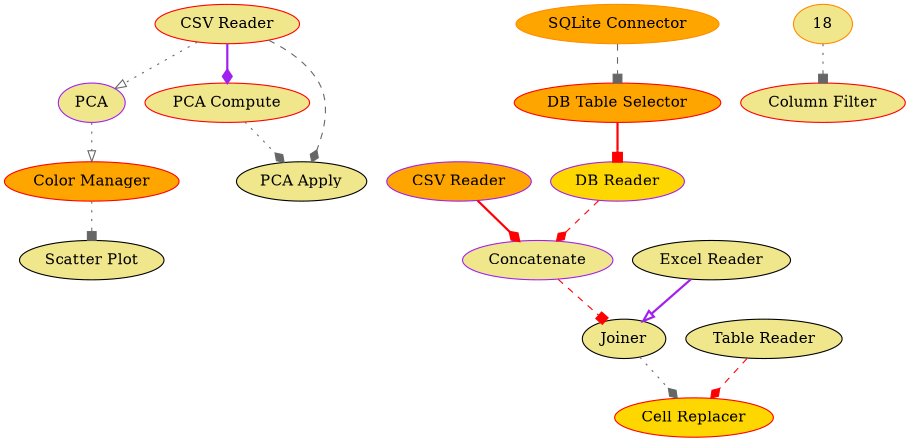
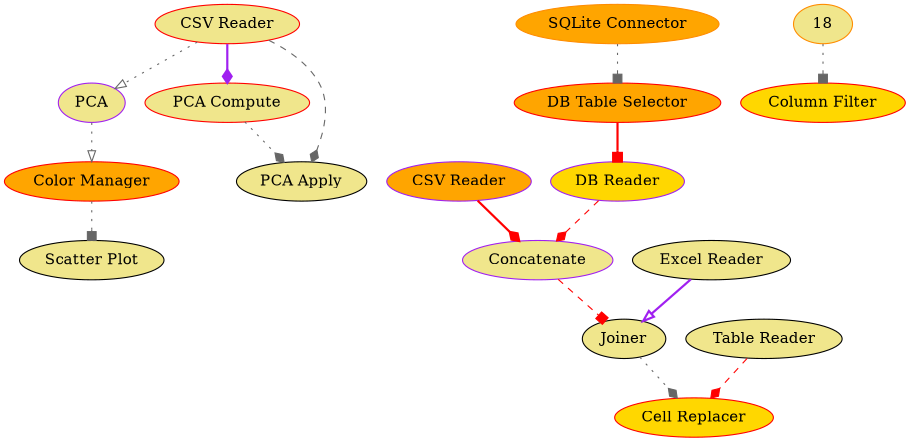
  digraph {
    rankdir=TB
    node [color=red fillcolor=khaki style=filled]
    edge [arrowhead=diamond color=gray40 style=dotted]
    n1 [label="CSV Reader"]
    n2 [color=purple label=PCA]
    n3 [label="PCA Compute"]
    n4 [color=black label="PCA Apply"]
    n5 [fillcolor=orange label="Color Manager"]
    n6 [color=black label="Scatter Plot"]
    n7 [color=purple fillcolor=orange label="CSV Reader"]
    n8 [color=purple label=Concatenate]
    n9 [color=black label=Joiner]
    n10 [color=darkorange fillcolor=orange label="SQLite Connector"]
    n11 [fillcolor=orange label="DB Table Selector"]
    n12 [color=purple fillcolor=gold label="DB Reader"]
    n13 [color=black label="Excel Reader"]
    n14 [fillcolor=gold label="Cell Replacer"]
    n15 [color=black label="Table Reader"]
-   n16 [label="Column Filter"]
+   n16 [fillcolor=gold label="Column Filter"]
    18 [color=darkorange]
    n1 -> n2 [arrowhead=onormal]
    n1 -> n3 [color=purple style=bold]
    n1 -> n4 [style=dashed]
    n2 -> n5 [arrowhead=onormal]
    n3 -> n4
    n5 -> n6 [arrowhead=box]
    n7 -> n8 [color=red style=bold]
    n8 -> n9 [arrowhead=box color=red style=dashed]
    n9 -> n14
-   n10 -> n11 [arrowhead=box style=dashed]
+   n10 -> n11 [arrowhead=box]
    n11 -> n12 [arrowhead=box color=red style=bold]
    n12 -> n8 [color=red style=dashed]
    n13 -> n9 [arrowhead=onormal color=purple style=bold]
    n15 -> n14 [color=red style=dashed]
    18 -> n16 [arrowhead=box]
  }
